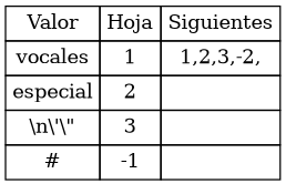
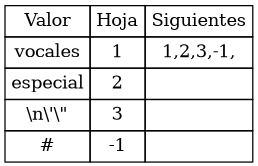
  digraph {
-   n1 [label=<  <TABLE BORDER="0" CELLBORDER="1" CELLSPACING="0" CELLPADDING="4"> <TR><TD>Valor</TD><TD>Hoja</TD><TD>Siguientes</TD></TR> <TR> <TD>vocales</TD><TD>1</TD><TD>1,2,3,-2,</TD> </TR> <TR> <TD>especial</TD><TD>2</TD><TD></TD> </TR> <TR> <TD>\n\'\"</TD><TD>3</TD><TD></TD> </TR> <TR> <TD>#</TD><TD>-1</TD><TD></TD> </TR>    </TABLE>> margin=0 shape=none]
+   n1 [label=<  <TABLE BORDER="0" CELLBORDER="1" CELLSPACING="0" CELLPADDING="4"> <TR><TD>Valor</TD><TD>Hoja</TD><TD>Siguientes</TD></TR> <TR> <TD>vocales</TD><TD>1</TD><TD>1,2,3,-1,</TD> </TR> <TR> <TD>especial</TD><TD>2</TD><TD></TD> </TR> <TR> <TD>\n\'\"</TD><TD>3</TD><TD></TD> </TR> <TR> <TD>#</TD><TD>-1</TD><TD></TD> </TR>    </TABLE>> margin=0 shape=none]
  }
